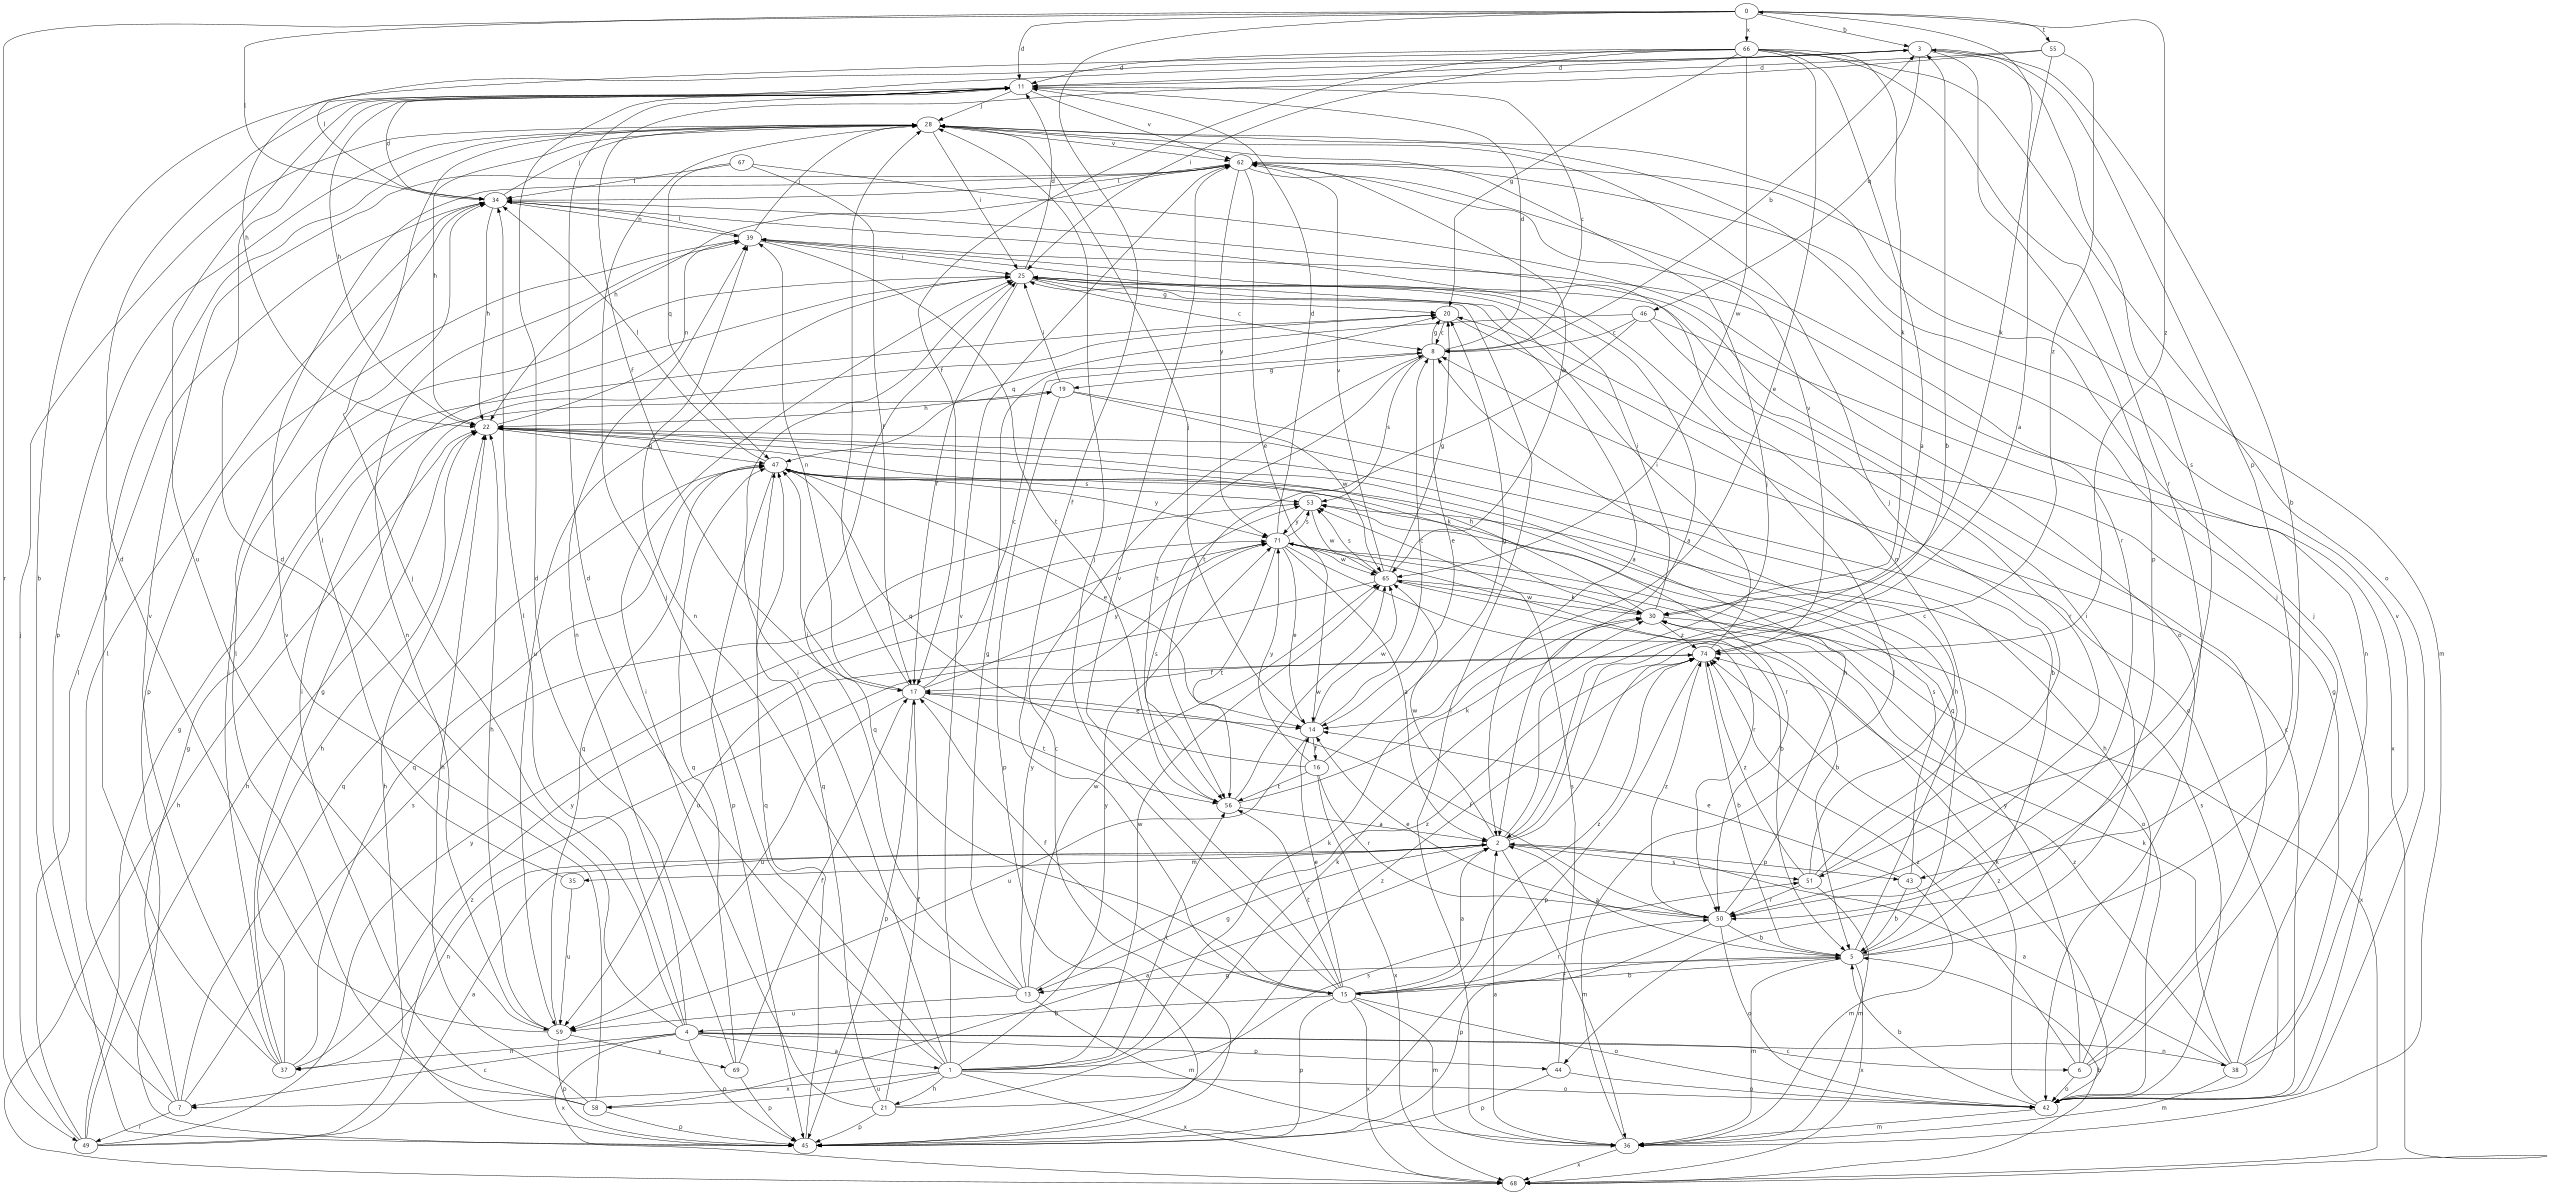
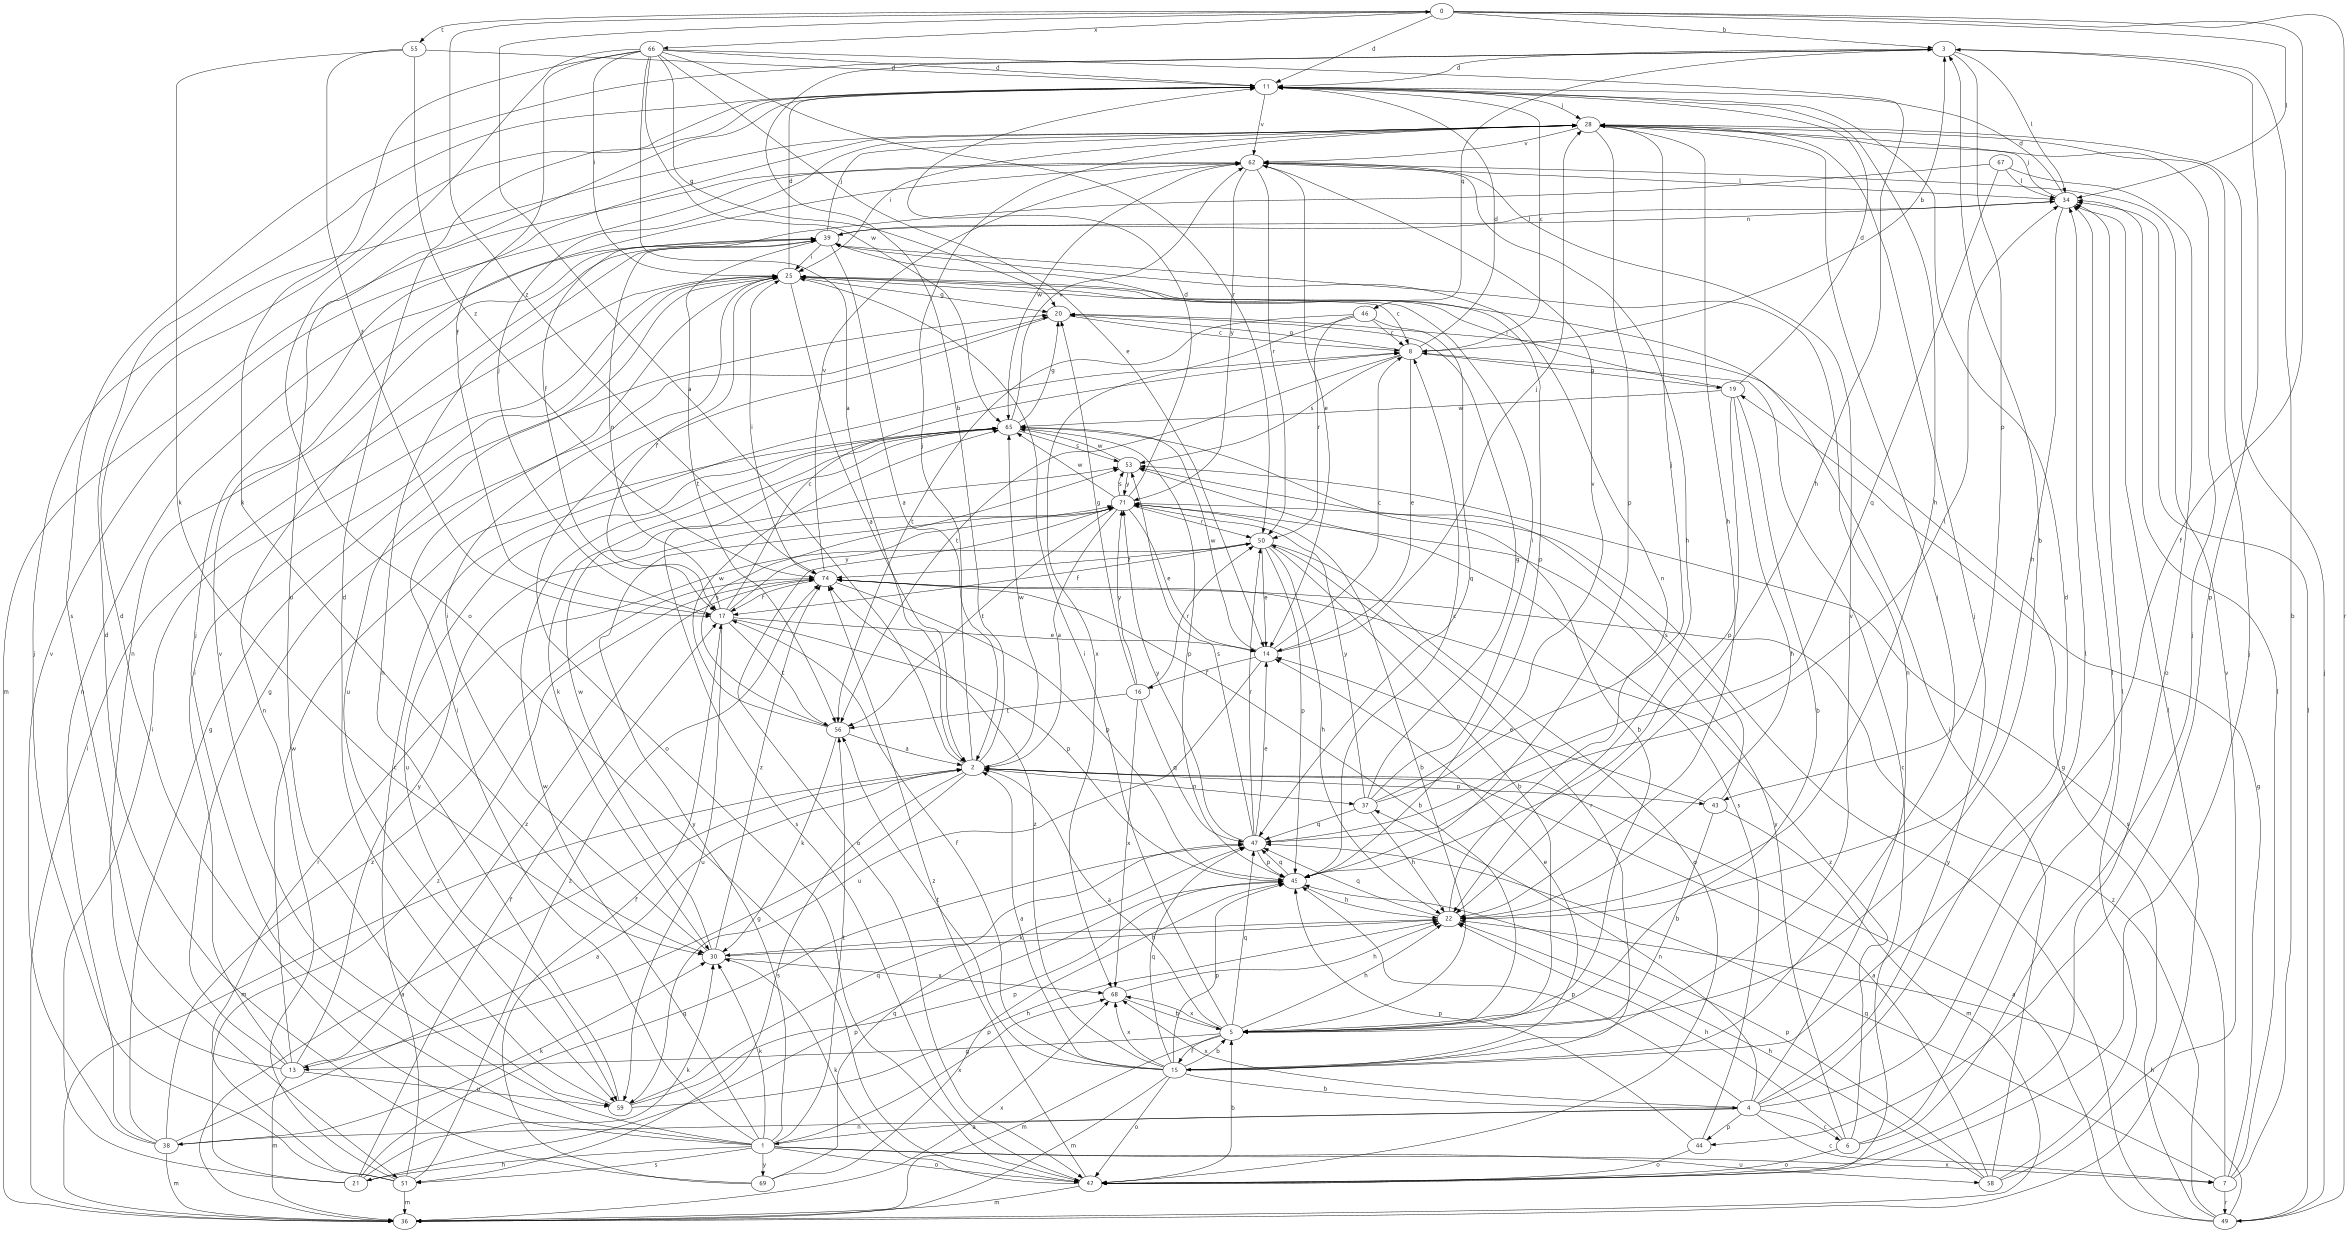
  strict digraph {
    fontname=Ubuntu
    node [fontname=Ubuntu]
    edge [fontname=Ubuntu]
    0
    3
    n3 [label=11]
    15
    34
    49
    55
    66
    74
    51
    43
    44
    46
    28
    62
    22
    8
    59
    42
    56
    68
    2
    36
    4
    45
    5
    47
    14
    17
    50
    39
    71
    20
    30
    25
    65
    1
    21
    58
    69
    7
    53
    67
    n44 [label=13]
-   35
    37
    6
    38
    19
    16
    0 -> 3 [label=b]
    0 -> n3 [label=d]
    0 -> 15 [label=f]
    0 -> 34 [label=l]
    0 -> 49 [label=r]
    0 -> 55 [label=t]
    0 -> 66 [label=x]
    0 -> 74 [label=z]
    3 -> n3 [label=d]
    3 -> 34 [label=l]
    3 -> 51 [label=s]
    3 -> 43 [label=p]
    3 -> 44 [label=p]
    3 -> 46 [label=q]
    n3 -> 28 [label=j]
    n3 -> 62 [label=v]
    n3 -> 22 [label=h]
    n3 -> 8 [label=c]
    n3 -> 59 [label=u]
    15 -> 74 [label=z]
    15 -> 28 [label=j]
    15 -> 62 [label=v]
    15 -> 42 [label=o]
    15 -> 56 [label=t]
    15 -> 68 [label=x]
    15 -> 2 [label=a]
    15 -> 36 [label=m]
    15 -> 4 [label=b]
    15 -> 45 [label=p]
    15 -> 5 [label=b]
    15 -> 47 [label=q]
    15 -> 14 [label=e]
    15 -> 17 [label=f]
    15 -> 50 [label=r]
    34 -> n3 [label=d]
    34 -> 28 [label=j]
    34 -> 22 [label=h]
    34 -> 39 [label=n]
    49 -> 34 [label=l]
    49 -> 74 [label=z]
    49 -> 28 [label=j]
    49 -> 22 [label=h]
    49 -> 2 [label=a]
    49 -> 71 [label=y]
    49 -> 20 [label=g]
    55 -> n3 [label=d]
    55 -> 74 [label=z]
    55 -> 17 [label=f]
    55 -> 30 [label=k]
    66 -> n3 [label=d]
    66 -> 22 [label=h]
    66 -> 42 [label=o]
    66 -> 2 [label=a]
    66 -> 14 [label=e]
    66 -> 17 [label=f]
    66 -> 50 [label=r]
    66 -> 20 [label=g]
    66 -> 30 [label=k]
    66 -> 25 [label=i]
    66 -> 65 [label=w]
    74 -> 62 [label=v]
    74 -> 45 [label=p]
    74 -> 5 [label=b]
    74 -> 17 [label=f]
    74 -> 25 [label=i]
    51 -> 74 [label=z]
    51 -> 28 [label=j]
    51 -> 8 [label=c]
    51 -> 36 [label=m]
    51 -> 50 [label=r]
    51 -> 39 [label=n]
    43 -> 36 [label=m]
    43 -> 5 [label=b]
    43 -> 14 [label=e]
    43 -> 53 [label=s]
    44 -> 42 [label=o]
    44 -> 45 [label=p]
    44 -> 53 [label=s]
    46 -> 8 [label=c]
    46 -> 56 [label=t]
    46 -> 68 [label=x]
    46 -> 47 [label=q]
    46 -> 50 [label=r]
    28 -> 62 [label=v]
    28 -> 22 [label=h]
    28 -> 45 [label=p]
    28 -> 25 [label=i]
    62 -> 34 [label=l]
    62 -> 22 [label=h]
    62 -> 36 [label=m]
    62 -> 14 [label=e]
    62 -> 50 [label=r]
    62 -> 71 [label=y]
    62 -> 65 [label=w]
    22 -> 47 [label=q]
    22 -> 39 [label=n]
    22 -> 30 [label=k]
    8 -> 3 [label=b]
    8 -> n3 [label=d]
    8 -> 56 [label=t]
    8 -> 14 [label=e]
    8 -> 20 [label=g]
    8 -> 53 [label=s]
    8 -> 19 [label=g]
    59 -> n3 [label=d]
    59 -> 22 [label=h]
    59 -> 45 [label=p]
    59 -> 47 [label=q]
    59 -> 39 [label=n]
    42 -> 74 [label=z]
    42 -> 28 [label=j]
    42 -> 8 [label=c]
    42 -> 36 [label=m]
    42 -> 5 [label=b]
    42 -> 30 [label=k]
    42 -> 53 [label=s]
    56 -> 2 [label=a]
    56 -> 30 [label=k]
    56 -> 65 [label=w]
    56 -> 53 [label=s]
    68 -> 22 [label=h]
    68 -> 5 [label=b]
    2 -> 0 [label=a]
    2 -> 3 [label=b]
    2 -> 51 [label=s]
    2 -> 43 [label=p]
    2 -> 28 [label=j]
    2 -> 36 [label=m]
    2 -> 65 [label=w]
    2 -> n44 [label=g]
-   2 -> 35 [label=m]
    2 -> 37 [label=n]
    36 -> 34 [label=l]
    36 -> 68 [label=x]
    36 -> 2 [label=a]
    36 -> 25 [label=i]
    4 -> n3 [label=d]
    4 -> 34 [label=l]
    4 -> 44 [label=p]
    4 -> 28 [label=j]
    4 -> 68 [label=x]
    4 -> 45 [label=p]
    4 -> 39 [label=n]
    4 -> 1 [label=a]
    4 -> 7 [label=c]
    4 -> 37 [label=n]
    4 -> 6 [label=c]
    4 -> 38 [label=n]
    45 -> 22 [label=h]
    45 -> 8 [label=c]
    45 -> 47 [label=q]
    5 -> 3 [label=b]
    5 -> 15 [label=f]
    5 -> 22 [label=h]
    5 -> 68 [label=x]
    5 -> 2 [label=a]
    5 -> 36 [label=m]
    5 -> 47 [label=q]
    5 -> 25 [label=i]
    5 -> n44 [label=g]
    47 -> 34 [label=l]
    47 -> 45 [label=p]
    47 -> 14 [label=e]
    47 -> 50 [label=r]
    47 -> 71 [label=y]
    47 -> 53 [label=s]
    14 -> 28 [label=j]
    14 -> 8 [label=c]
    14 -> 59 [label=u]
    14 -> 65 [label=w]
    14 -> 16 [label=f]
    17 -> 28 [label=j]
    17 -> 8 [label=c]
    17 -> 59 [label=u]
    17 -> 56 [label=t]
    17 -> 45 [label=p]
    17 -> 14 [label=e]
    17 -> 39 [label=n]
    17 -> 71 [label=y]
    50 -> 74 [label=z]
    50 -> 22 [label=h]
    50 -> 42 [label=o]
    50 -> 45 [label=p]
    50 -> 5 [label=b]
    50 -> 14 [label=e]
    50 -> 17 [label=f]
    39 -> 34 [label=l]
    39 -> 28 [label=j]
    39 -> 56 [label=t]
    39 -> 2 [label=a]
    39 -> 45 [label=p]
    39 -> 25 [label=i]
    71 -> n3 [label=d]
    71 -> 42 [label=o]
    71 -> 56 [label=t]
    71 -> 2 [label=a]
    71 -> 5 [label=b]
    71 -> 14 [label=e]
    71 -> 50 [label=r]
    71 -> 65 [label=w]
    71 -> 53 [label=s]
    20 -> 8 [label=c]
    20 -> 42 [label=o]
    30 -> 74 [label=z]
    30 -> 22 [label=h]
    30 -> 68 [label=x]
    30 -> 25 [label=i]
    30 -> 65 [label=w]
    25 -> n3 [label=d]
    25 -> 8 [label=c]
    25 -> 59 [label=u]
    25 -> 2 [label=a]
    25 -> 17 [label=f]
    25 -> 20 [label=g]
    65 -> 62 [label=v]
    65 -> 59 [label=u]
+   65 -> 45 [label=p]
    65 -> 5 [label=b]
    65 -> 20 [label=g]
    65 -> 30 [label=k]
    65 -> 53 [label=s]
    1 -> n3 [label=d]
    1 -> 51 [label=s]
    1 -> 28 [label=j]
    1 -> 62 [label=v]
    1 -> 42 [label=o]
    1 -> 56 [label=t]
    1 -> 68 [label=x]
    1 -> 71 [label=y]
    1 -> 30 [label=k]
    1 -> 25 [label=i]
    1 -> 65 [label=w]
    1 -> 21 [label=h]
    1 -> 58 [label=u]
-   59 -> 69 [label=y]
+   1 -> 69 [label=y]
    1 -> 7 [label=x]
    21 -> 74 [label=z]
    21 -> 45 [label=p]
    21 -> 47 [label=q]
    21 -> 17 [label=f]
    21 -> 30 [label=k]
    21 -> 25 [label=i]
    58 -> 34 [label=l]
    58 -> 62 [label=v]
    58 -> 22 [label=h]
    58 -> 2 [label=a]
    58 -> 45 [label=p]
    58 -> 25 [label=i]
    69 -> n3 [label=d]
    69 -> 45 [label=p]
    69 -> 47 [label=q]
    69 -> 17 [label=f]
    7 -> 3 [label=b]
    7 -> 34 [label=l]
    7 -> 49 [label=r]
    7 -> 47 [label=q]
    7 -> 53 [label=s]
    7 -> 19 [label=g]
    53 -> 71 [label=y]
    53 -> 65 [label=w]
    67 -> 34 [label=l]
    67 -> 42 [label=o]
    67 -> 47 [label=q]
    67 -> 17 [label=f]
    n44 -> 74 [label=z]
    n44 -> 59 [label=u]
    n44 -> 36 [label=m]
    n44 -> 39 [label=n]
    n44 -> 71 [label=y]
    n44 -> 20 [label=g]
    n44 -> 25 [label=i]
    n44 -> 65 [label=w]
-   35 -> 34 [label=l]
-   35 -> 59 [label=u]
    37 -> 28 [label=j]
    37 -> 62 [label=v]
    37 -> 22 [label=h]
    37 -> 47 [label=q]
    37 -> 71 [label=y]
    37 -> 20 [label=g]
    37 -> 25 [label=i]
    6 -> 34 [label=l]
    6 -> 74 [label=z]
    6 -> 28 [label=j]
    6 -> 22 [label=h]
    6 -> 42 [label=o]
    6 -> 71 [label=y]
    38 -> 74 [label=z]
    38 -> 62 [label=v]
    38 -> 2 [label=a]
    38 -> 36 [label=m]
    38 -> 39 [label=n]
    38 -> 20 [label=g]
    38 -> 30 [label=k]
+   19 -> n3 [label=d]
    19 -> 22 [label=h]
    19 -> 45 [label=p]
    19 -> 5 [label=b]
    19 -> 25 [label=i]
    19 -> 65 [label=w]
    16 -> 56 [label=t]
    16 -> 68 [label=x]
    16 -> 47 [label=q]
    16 -> 50 [label=r]
    16 -> 71 [label=y]
    16 -> 20 [label=g]
  }
